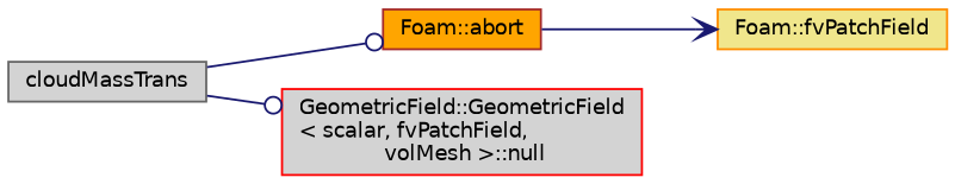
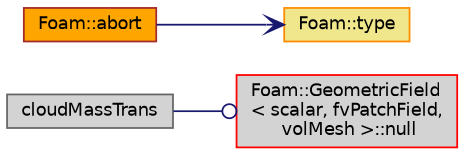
  digraph {
    rankdir=LR
    node [fillcolor=lightgrey fontname=Helvetica fontsize=10 shape=record style=filled]
    edge [arrowhead=odot color=midnightblue fontname=Helvetica fontsize=10 labelfontname=Helvetica labelfontsize=10 style=solid]
    n1 [color=gray40 fontcolor=black height=0.2 label=cloudMassTrans width=0.4]
    n2 [color=brown fillcolor=orange height=0.2 label="Foam::abort" width=0.4]
-   n3 [color=red height=0.2 label="GeometricField::GeometricField\l\< scalar, fvPatchField,\l volMesh \>::null" width=0.4]
-   n4 [color=darkorange fillcolor=khaki height=0.2 label="Foam::fvPatchField" width=0.4]
-   n1 -> n2
+   n3 [color=red height=0.2 label="Foam::GeometricField\l\< scalar, fvPatchField,\l volMesh \>::null" width=0.4]
+   n4 [color=darkorange fillcolor=khaki height=0.2 label="Foam::type" width=0.4]
    n1 -> n3
    n2 -> n4 [arrowhead=vee]
  }
